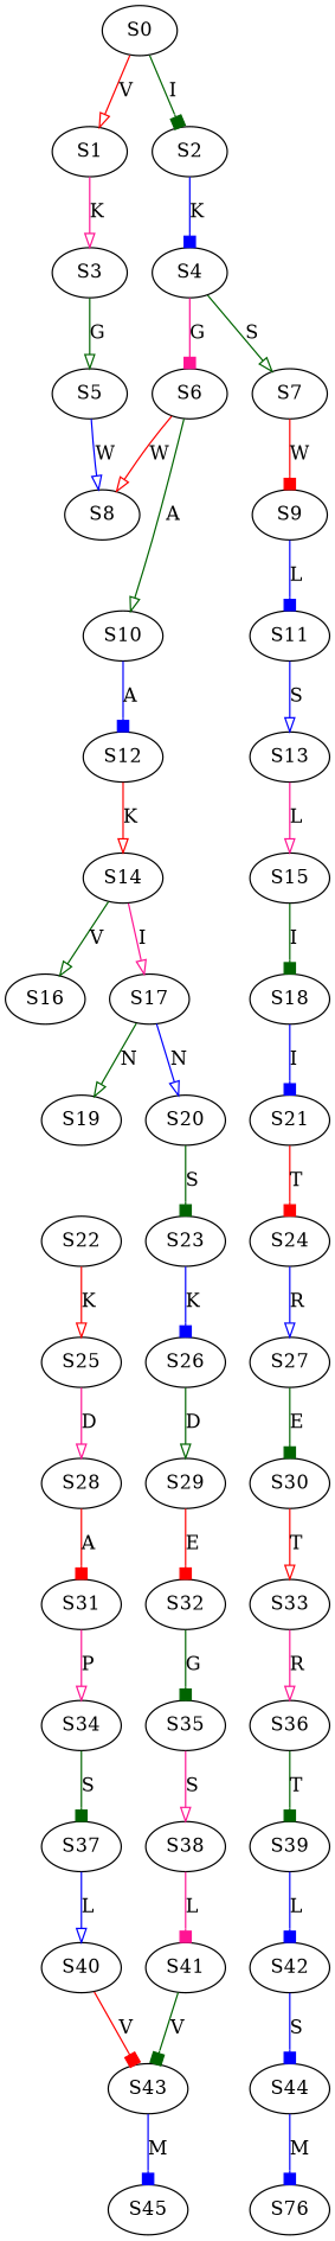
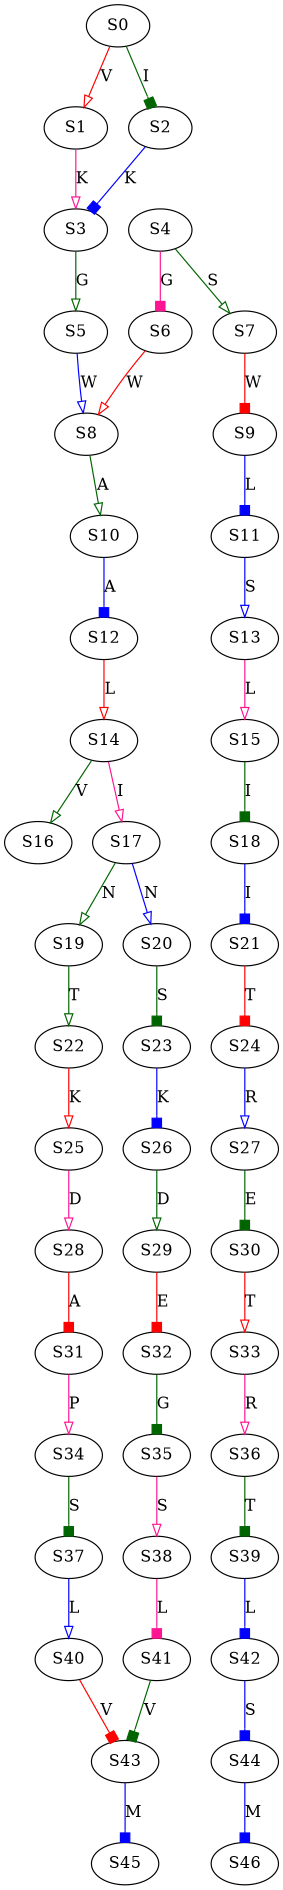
  strict digraph {
    edge [arrowhead=onormal color=darkgreen]
    S0
    S1
    S2
    S3
    S4
    S5
    S6
    S7
    S8
    S9
    S10
    S11
    S12
    S13
    S14
    S15
    S16
    S17
    S18
    S19
    S20
    S21
    S22
    S23
    S24
    S25
    S26
    S27
    S28
    S29
    S30
    S31
    S32
    S33
    S34
    S35
    S36
    S37
    S38
    S39
    S40
    S41
    S42
    S43
    S44
    S45
-   S46 [label=S76]
+   S46
    S0 -> S1 [color=red label=V]
    S0 -> S2 [arrowhead=box label=I]
    S1 -> S3 [color=deeppink label=K]
-   S2 -> S4 [arrowhead=box color=blue label=K]
+   S2 -> S3 [arrowhead=box color=blue label=K]
    S3 -> S5 [label=G]
    S4 -> S6 [arrowhead=box color=deeppink label=G]
    S4 -> S7 [label=S]
    S5 -> S8 [color=blue label=W]
    S6 -> S8 [color=red label=W]
    S7 -> S9 [arrowhead=box color=red label=W]
-   S6 -> S10 [label=A]
+   S8 -> S10 [label=A]
    S9 -> S11 [arrowhead=box color=blue label=L]
    S10 -> S12 [arrowhead=box color=blue label=A]
    S11 -> S13 [color=blue label=S]
-   S12 -> S14 [color=red label=K]
+   S12 -> S14 [color=red label=L]
    S13 -> S15 [color=deeppink label=L]
    S14 -> S16 [label=V]
    S14 -> S17 [color=deeppink label=I]
    S15 -> S18 [arrowhead=box label=I]
    S17 -> S19 [label=N]
    S17 -> S20 [color=blue label=N]
    S18 -> S21 [arrowhead=box color=blue label=I]
+   S19 -> S22 [label=T]
    S20 -> S23 [arrowhead=box label=S]
    S21 -> S24 [arrowhead=box color=red label=T]
    S22 -> S25 [color=red label=K]
    S23 -> S26 [arrowhead=box color=blue label=K]
    S24 -> S27 [color=blue label=R]
    S25 -> S28 [color=deeppink label=D]
    S26 -> S29 [label=D]
    S27 -> S30 [arrowhead=box label=E]
    S28 -> S31 [arrowhead=box color=red label=A]
    S29 -> S32 [arrowhead=box color=red label=E]
    S30 -> S33 [color=red label=T]
    S31 -> S34 [color=deeppink label=P]
    S32 -> S35 [arrowhead=box label=G]
    S33 -> S36 [color=deeppink label=R]
    S34 -> S37 [arrowhead=box label=S]
    S35 -> S38 [color=deeppink label=S]
    S36 -> S39 [arrowhead=box label=T]
    S37 -> S40 [color=blue label=L]
    S38 -> S41 [arrowhead=box color=deeppink label=L]
    S39 -> S42 [arrowhead=box color=blue label=L]
    S40 -> S43 [arrowhead=box color=red label=V]
    S41 -> S43 [arrowhead=box label=V]
    S42 -> S44 [arrowhead=box color=blue label=S]
    S43 -> S45 [arrowhead=box color=blue label=M]
    S44 -> S46 [arrowhead=box color=blue label=M]
  }
